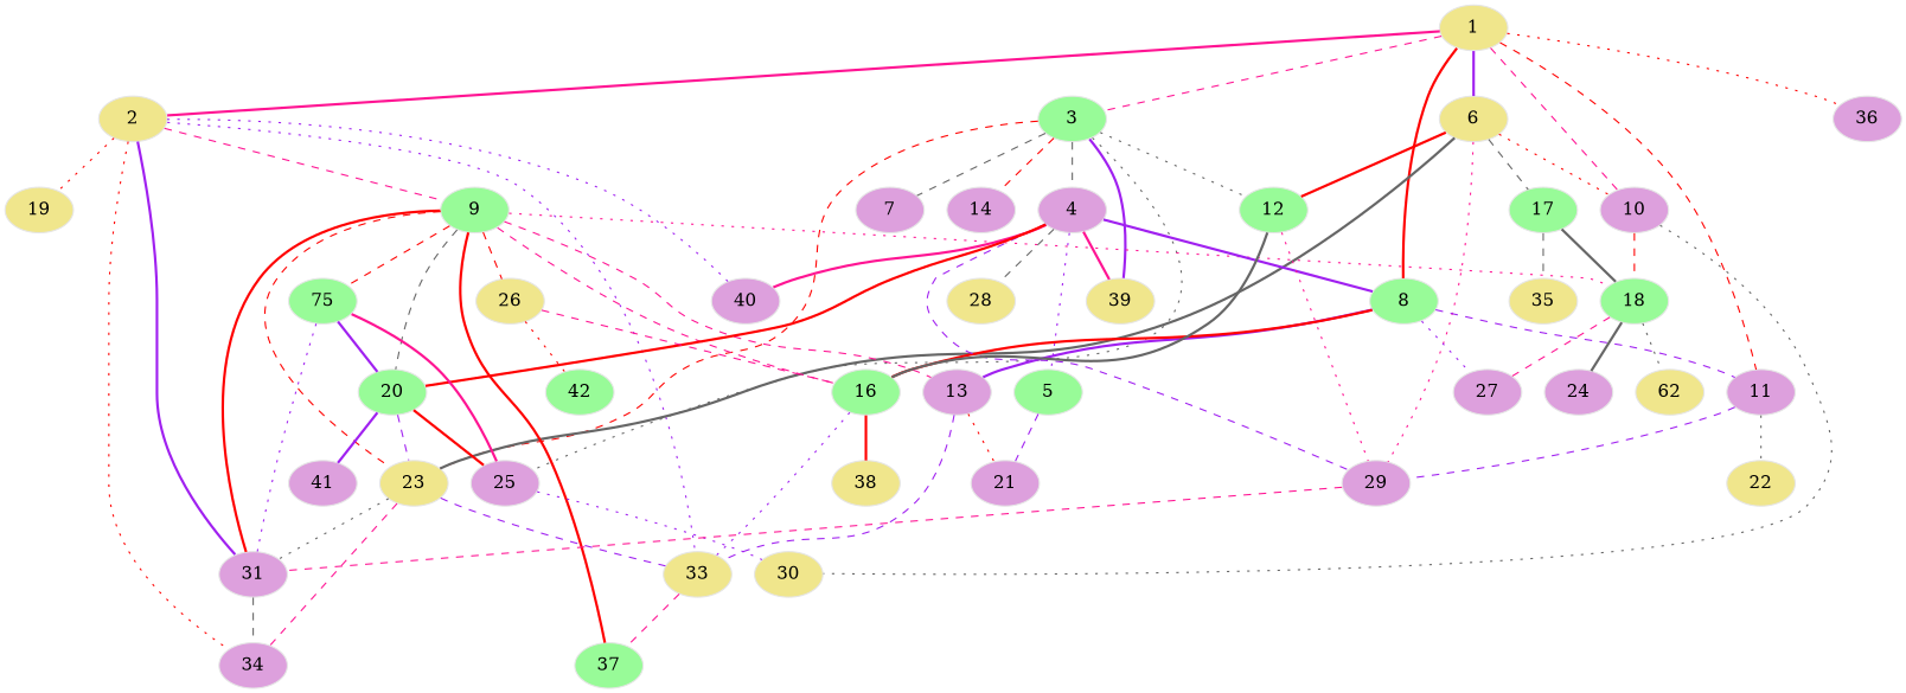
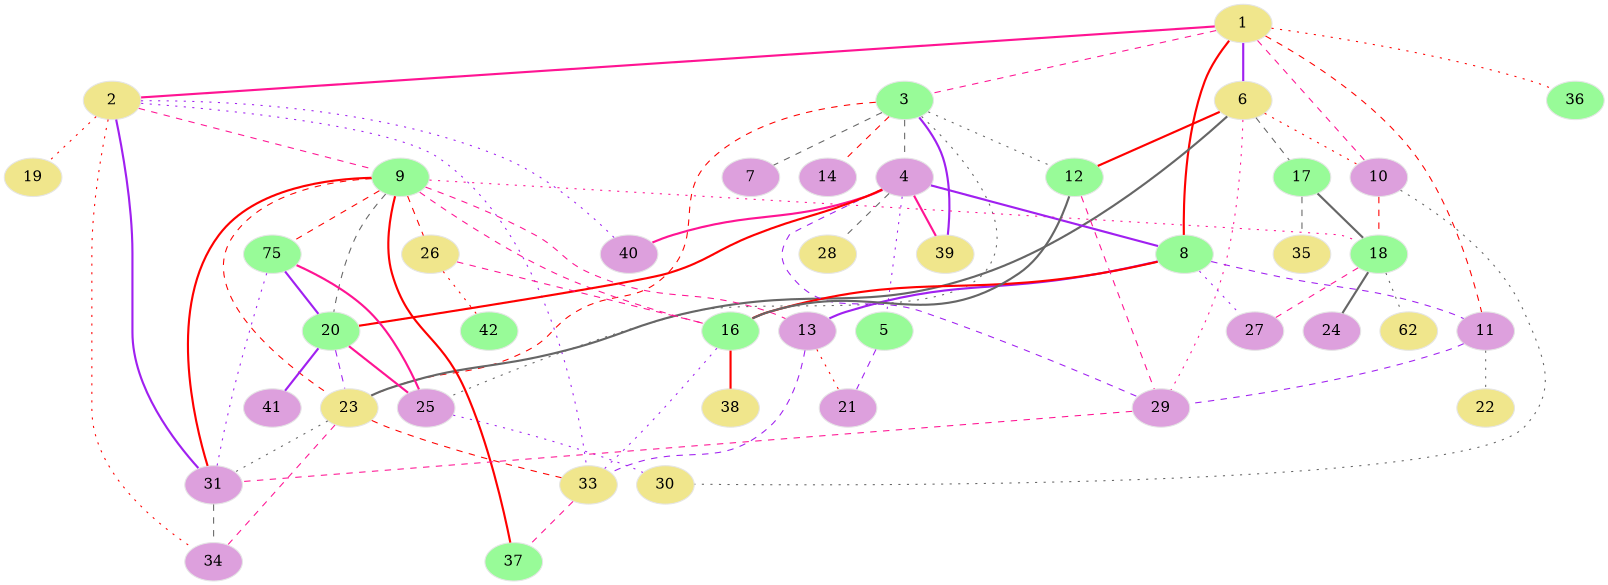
  graph {
    node [color=gray90 fillcolor=plum style=filled]
    edge [color=red style=dashed weight=1.0]
    1 [fillcolor=khaki]
    2 [fillcolor=khaki]
    3 [fillcolor=palegreen]
    6 [fillcolor=khaki]
    8 [fillcolor=palegreen]
    10
    11
-   36
+   36 [fillcolor=palegreen]
    9 [fillcolor=palegreen]
    19 [fillcolor=khaki]
    31
    33 [fillcolor=khaki]
    34
    40
    4
    7
    12 [fillcolor=palegreen]
    14
    23 [fillcolor=khaki]
    25
    39 [fillcolor=khaki]
    29
    17 [fillcolor=palegreen]
    13
    16 [fillcolor=palegreen]
    27
    18 [fillcolor=palegreen]
    30 [fillcolor=khaki]
    22 [fillcolor=khaki]
    20 [fillcolor=palegreen]
    n31 [fillcolor=palegreen label=75]
    26 [fillcolor=khaki]
    37 [fillcolor=palegreen]
    5 [fillcolor=palegreen]
    28 [fillcolor=khaki]
    21
    41
    35 [fillcolor=khaki]
    38 [fillcolor=khaki]
    24
    n41 [fillcolor=khaki label=62]
    42 [fillcolor=palegreen]
    1 -- 2 [color=deeppink style=bold]
    1 -- 3 [color=deeppink]
    1 -- 6 [color=purple style=bold]
    1 -- 8 [style=bold]
    1 -- 10 [color=deeppink]
    1 -- 11
    1 -- 36 [style=dotted]
    2 -- 9 [color=deeppink]
    2 -- 19 [style=dotted weight=4.0]
    2 -- 31 [color=purple style=bold]
    2 -- 33 [color=purple style=dotted]
    2 -- 34 [style=dotted]
    2 -- 40 [color=purple style=dotted]
    3 -- 4 [color=gray40]
    3 -- 7 [color=gray40 weight=3.0]
    3 -- 12 [color=gray40 style=dotted weight=2.0]
    3 -- 14
    3 -- 23
    3 -- 25 [color=gray40 style=dotted]
    3 -- 39 [color=purple style=bold]
    6 -- 10 [style=dotted]
    6 -- 12 [style=bold]
    6 -- 23 [color=gray40 style=bold]
    6 -- 29 [color=deeppink style=dotted weight=2.0]
    6 -- 17 [color=gray40 weight=2.0]
    8 -- 11 [color=purple]
    8 -- 13 [color=purple style=bold]
    8 -- 16 [style=bold]
    8 -- 27 [color=purple style=dotted]
    10 -- 18
    10 -- 30 [color=gray40 style=dotted]
    11 -- 29 [color=purple]
    11 -- 22 [color=gray40 style=dotted weight=2.0]
    9 -- 31 [style=bold]
    9 -- 23
    9 -- 13 [color=deeppink]
    9 -- 16 [color=deeppink]
    9 -- 18 [color=deeppink style=dotted]
    9 -- 20 [color=gray40]
    9 -- n31
    9 -- 26 [weight=3.0]
    9 -- 37 [style=bold]
    31 -- 34 [color=gray40]
    33 -- 37 [color=deeppink]
    4 -- 8 [color=purple style=bold]
    4 -- 40 [color=deeppink style=bold]
    4 -- 39 [color=deeppink style=bold]
    4 -- 29 [color=purple]
    4 -- 20 [style=bold]
    4 -- 5 [color=purple style=dotted]
    4 -- 28 [color=gray40]
-   12 -- 29 [color=deeppink style=dotted]
+   12 -- 29 [color=deeppink]
    12 -- 16 [color=gray40 style=bold]
    23 -- 31 [color=gray40 style=dotted]
-   23 -- 33 [color=purple]
+   23 -- 33
    23 -- 34 [color=deeppink]
    25 -- 30 [color=purple style=dotted weight=2.0]
    29 -- 31 [color=deeppink]
    17 -- 18 [color=gray40 style=bold]
    17 -- 35 [color=gray40]
    13 -- 33 [color=purple]
    13 -- 21 [style=dotted weight=2.0]
    16 -- 33 [color=purple style=dotted]
    16 -- 38 [style=bold]
    18 -- 27 [color=deeppink]
    18 -- 24 [color=gray40 style=bold]
    18 -- n41 [color=gray40 style=dotted]
    20 -- 23 [color=purple]
-   20 -- 25 [style=bold]
+   20 -- 25 [color=deeppink style=bold]
    20 -- 41 [color=purple style=bold]
    n31 -- 31 [color=purple style=dotted]
    n31 -- 25 [color=deeppink style=bold]
    n31 -- 20 [color=purple style=bold]
    26 -- 16 [color=deeppink]
    26 -- 42 [style=dotted]
    5 -- 21 [color=purple]
  }
